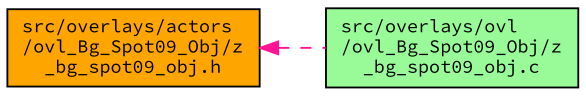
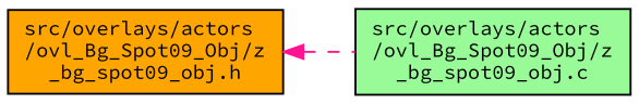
  digraph {
    rankdir=LR
    fontname="Source Code Pro"
    node [color=black fontname="Source Code Pro" fontsize=10 shape=record style=filled]
    n1 [fillcolor=orange fontcolor=black height=0.2 label="src/overlays/actors\l/ovl_Bg_Spot09_Obj/z\l_bg_spot09_obj.h" width=0.4]
-   n2 [fillcolor=palegreen height=0.2 label="src/overlays/ovl\l/ovl_Bg_Spot09_Obj/z\l_bg_spot09_obj.c" width=0.4]
+   n2 [fillcolor=palegreen height=0.2 label="src/overlays/actors\l/ovl_Bg_Spot09_Obj/z\l_bg_spot09_obj.c" width=0.4]
    n1 -> n2 [color=deeppink dir=back fontname="Source Code Pro" fontsize=10 labelfontname=Helvetica labelfontsize=10 style=dashed]
  }
